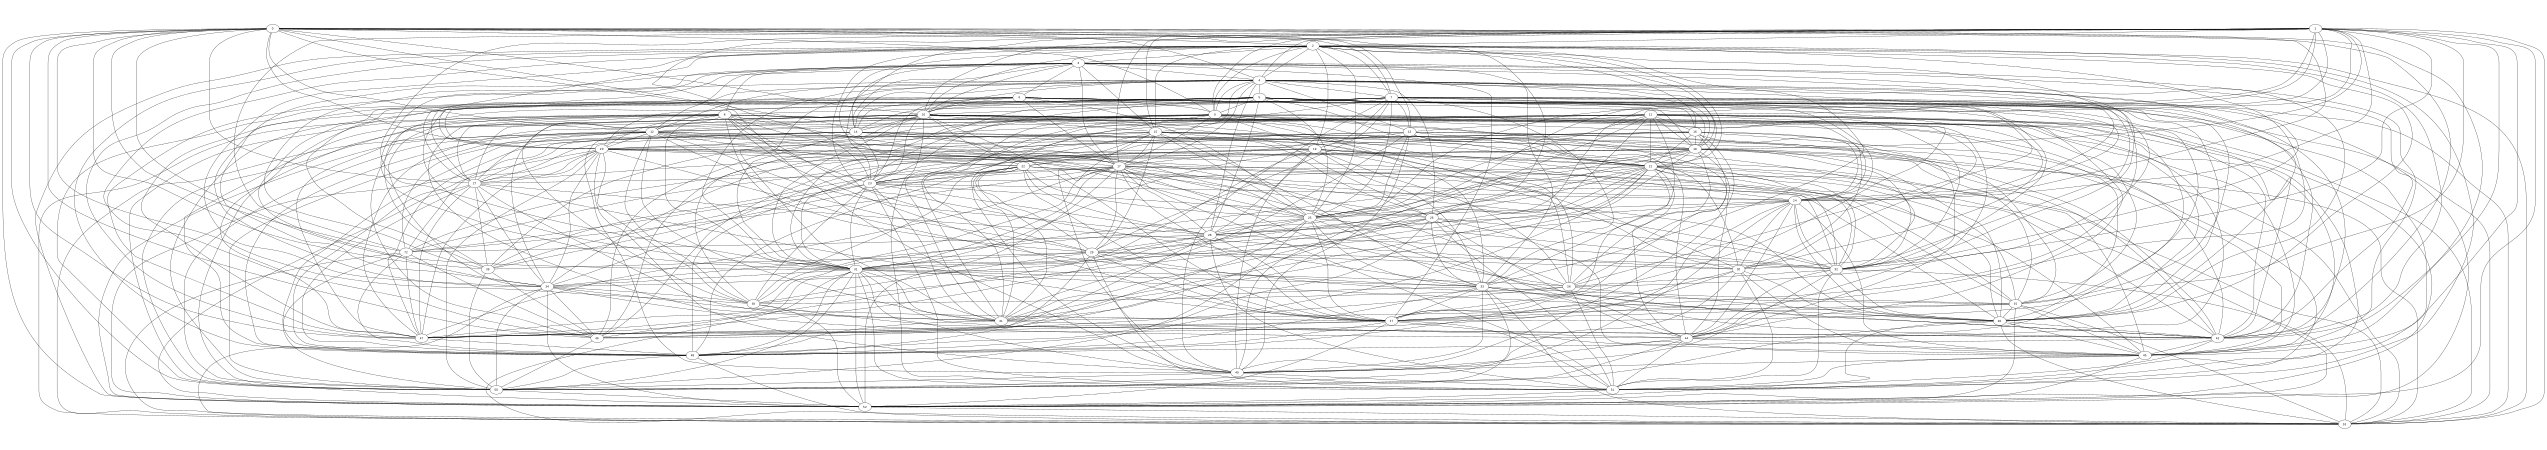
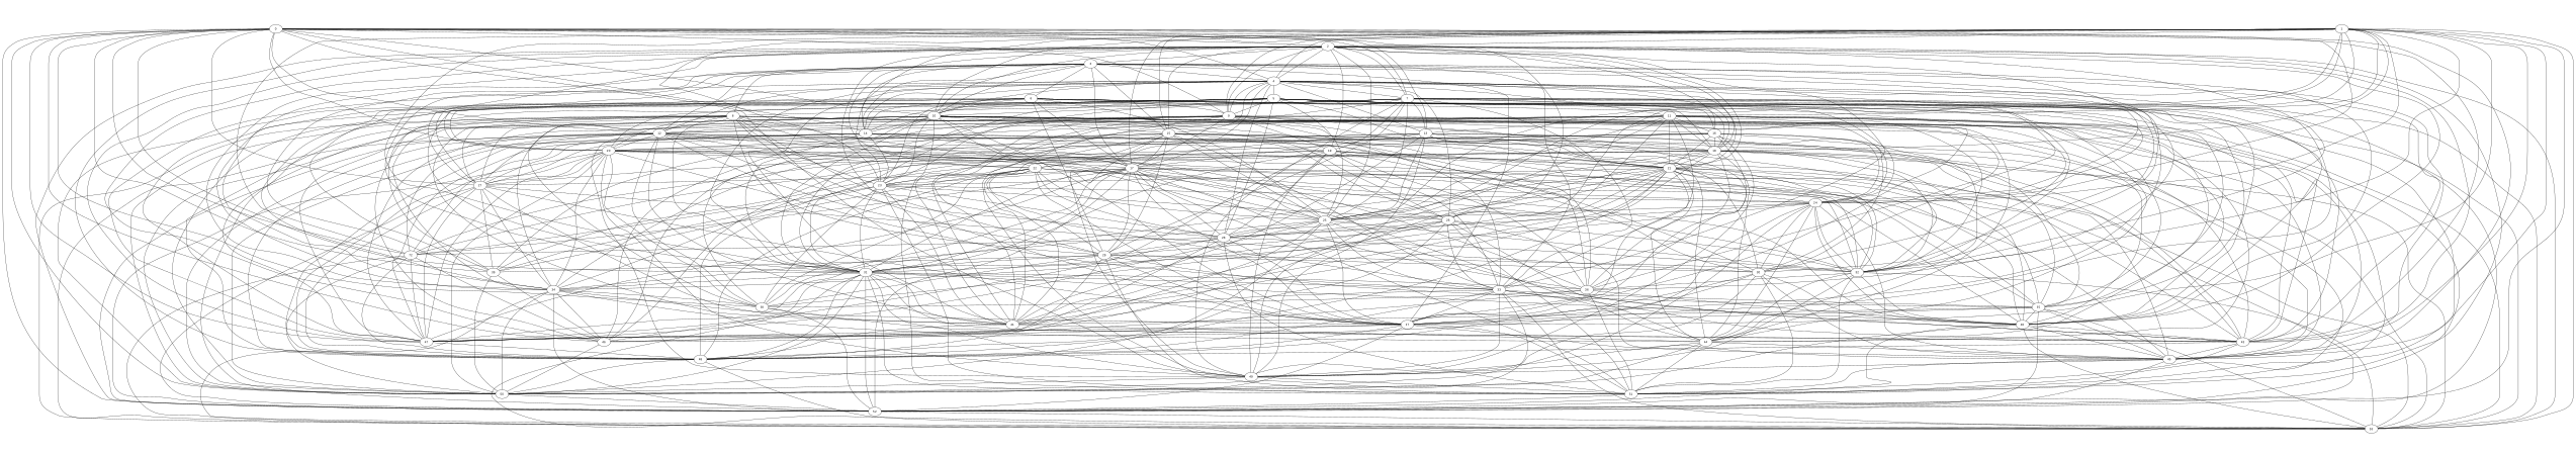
  graph {
    node [fillcolor=white fontname=Arial style=filled]
    0
    2
    4
    7
    9
    10
    12
    13
    14
    20
    24
    26
    27
    31
    38
    39
    n17 [label=72]
    43
    45
    46
    47
    49
    50
    52
    15
    18
    25
    37
    53
    3
    16
    19
    21
    22
    29
    33
    34
    36
    40
    48
    51
    11
    17
    28
    32
    5
    41
    8
    30
    23
    35
    44
    1
    6
    0 -- 2
    0 -- 4
    0 -- 7
    0 -- 9
    0 -- 10
    0 -- 12
    0 -- 13
    0 -- 14
    0 -- 20
    0 -- 24
    0 -- 26
    0 -- 27
    0 -- 31
    0 -- 38
    0 -- 39
    0 -- n17
    0 -- 43
    0 -- 45
    0 -- 46
    0 -- 47
    0 -- 49
    0 -- 50
    0 -- 52
    2 -- 4
    2 -- 7
    2 -- 9
    2 -- 10
    2 -- 27
    2 -- 43
    2 -- 46
    2 -- 47
    2 -- 52
    2 -- 15
    2 -- 18
    2 -- 25
    2 -- 37
    2 -- 53
    2 -- 3
    2 -- 16
    2 -- 19
    2 -- 21
    2 -- 22
    2 -- 29
    2 -- 33
    2 -- 34
    2 -- 36
    2 -- 40
    2 -- 48
    2 -- 51
    4 -- 7
    4 -- 9
    4 -- 10
    4 -- 12
    4 -- 13
    4 -- 14
    4 -- 20
    4 -- 24
    4 -- 26
    4 -- 31
    4 -- 47
    4 -- 15
    4 -- 18
    4 -- 37
    4 -- 21
    4 -- 40
-   4 -- 43
+   4 -- 11
    4 -- 17
    4 -- 28
    4 -- 32
    4 -- 5
    4 -- 41
    7 -- 10
    7 -- 13
    7 -- 14
    7 -- 24
    7 -- 39
    7 -- 49
    7 -- 50
    7 -- 52
    7 -- 18
    7 -- 25
    7 -- 53
    7 -- 16
    7 -- 19
    7 -- 29
    7 -- 33
    7 -- 51
    7 -- 41
    7 -- 8
    7 -- 30
    9 -- 12
    9 -- 24
    9 -- 31
    9 -- 38
    9 -- 45
    9 -- 46
    9 -- 47
    9 -- 49
    9 -- 18
    9 -- 16
    9 -- 19
    9 -- 21
    9 -- 33
    9 -- 34
    9 -- 36
    9 -- 51
    9 -- 17
    9 -- 41
    10 -- 12
    10 -- 14
    10 -- 20
    10 -- 26
    10 -- 27
    10 -- 31
    10 -- 38
    10 -- 45
    10 -- 47
    10 -- 50
    10 -- 15
    10 -- 37
    10 -- 21
    10 -- 22
    10 -- 36
    10 -- 40
    10 -- 51
    10 -- 30
    10 -- 23
    10 -- 35
    10 -- 44
    12 -- 20
    12 -- 27
    12 -- 38
    12 -- n17
    12 -- 49
    12 -- 50
    12 -- 52
    12 -- 25
    12 -- 53
    12 -- 21
    12 -- 29
    12 -- 36
    12 -- 48
    12 -- 17
    12 -- 28
    12 -- 41
    12 -- 30
    13 -- 39
    13 -- 45
    13 -- 49
    13 -- 18
    13 -- 25
    13 -- 22
    13 -- 17
    13 -- 32
    13 -- 41
    13 -- 35
    13 -- 44
    14 -- 31
    14 -- n17
    14 -- 47
    14 -- 50
    14 -- 25
    14 -- 19
    14 -- 21
    14 -- 36
    14 -- 48
    14 -- 17
    14 -- 23
    20 -- 26
    20 -- 27
    20 -- 38
    20 -- 45
    20 -- 47
    20 -- 49
    20 -- 50
    20 -- 52
    20 -- 22
    20 -- 33
    20 -- 34
    20 -- 48
    20 -- 32
    20 -- 35
    24 -- 31
    24 -- 45
    24 -- 50
    24 -- 25
    24 -- 40
    24 -- 48
    24 -- 28
    24 -- 32
    24 -- 30
    24 -- 44
    26 -- 43
    26 -- 45
    26 -- 33
    26 -- 34
    26 -- 48
    26 -- 51
    26 -- 28
    26 -- 32
    26 -- 41
    27 -- 39
    27 -- 47
    27 -- 52
    27 -- 37
    27 -- 34
    27 -- 48
    27 -- 41
    27 -- 30
    31 -- 43
    31 -- 47
    31 -- 49
    31 -- 50
    31 -- 52
    31 -- 53
    31 -- 33
    31 -- 34
    31 -- 36
    31 -- 40
    31 -- 48
    31 -- 51
    31 -- 41
    38 -- 43
    38 -- 52
    39 -- 46
    39 -- 50
    n17 -- 46
    n17 -- 47
    n17 -- 50
    n17 -- 53
    n17 -- 48
    43 -- 45
    43 -- 48
    43 -- 51
    45 -- 49
    45 -- 52
    45 -- 51
    46 -- 50
    47 -- 48
    49 -- 50
    49 -- 51
    50 -- 52
    52 -- 53
    15 -- 20
    15 -- 26
    15 -- 27
    15 -- 43
    15 -- 46
    15 -- 49
    15 -- 18
    15 -- 25
    15 -- 53
    15 -- 22
    15 -- 29
    15 -- 33
    15 -- 17
    15 -- 32
    15 -- 41
    18 -- 27
-   18 -- 31
+   13 -- 31
    18 -- 39
    18 -- n17
    18 -- 43
    18 -- 46
    18 -- 25
    18 -- 53
    18 -- 21
    18 -- 36
    18 -- 40
    18 -- 32
    18 -- 41
    18 -- 35
    18 -- 44
    25 -- 43
    25 -- 47
    25 -- 50
    25 -- 37
    25 -- 33
    25 -- 34
    25 -- 48
    25 -- 28
    25 -- 32
    37 -- 45
    37 -- 46
    37 -- 47
    37 -- 52
    37 -- 48
    37 -- 51
    3 -- 4
    3 -- 10
    3 -- 12
    3 -- 14
    3 -- 27
    3 -- 31
    3 -- 39
    3 -- 43
    3 -- 45
    3 -- 15
    3 -- 37
    3 -- 33
    3 -- 34
    3 -- 40
    3 -- 17
    3 -- 32
    3 -- 8
    3 -- 23
    3 -- 6
    16 -- 20
    16 -- 24
    16 -- n17
    16 -- 46
    16 -- 49
    16 -- 18
    16 -- 37
    16 -- 21
    16 -- 34
    16 -- 51
    16 -- 30
    16 -- 44
    19 -- 24
    19 -- 31
    19 -- 46
    19 -- 49
    19 -- 21
    19 -- 33
    19 -- 34
    19 -- 36
    19 -- 48
    19 -- 28
    19 -- 32
    19 -- 30
-   19 -- 23
    21 -- 38
    21 -- 43
    21 -- 47
    21 -- 52
    21 -- 25
    21 -- 37
    21 -- 53
    21 -- 29
    21 -- 40
    21 -- 48
    21 -- 28
    21 -- 32
    21 -- 41
    21 -- 30
    21 -- 23
    21 -- 35
    21 -- 44
    22 -- 24
    22 -- 38
    22 -- 39
    22 -- 25
    22 -- 37
    22 -- 29
    22 -- 40
    22 -- 48
    22 -- 28
    22 -- 41
    22 -- 23
    29 -- 31
    29 -- 38
    29 -- 39
    29 -- 46
    29 -- 37
    29 -- 51
    29 -- 32
    29 -- 30
    29 -- 35
    33 -- 43
    33 -- 49
    33 -- 50
    33 -- 37
    33 -- 53
    33 -- 48
    33 -- 41
    33 -- 35
    33 -- 44
    34 -- 38
    34 -- 46
    34 -- 50
    34 -- 52
    34 -- 37
    34 -- 53
    34 -- 44
    36 -- 38
    36 -- 47
    36 -- 40
    36 -- 51
    40 -- 43
    40 -- 45
    40 -- 50
    40 -- 52
    40 -- 53
    48 -- 50
    48 -- 53
    51 -- 52
    11 -- 12
    11 -- 13
    11 -- 26
    11 -- 27
    11 -- 43
    11 -- 47
    11 -- 49
    11 -- 52
    11 -- 18
    11 -- 25
    11 -- 37
    11 -- 53
    11 -- 16
    11 -- 21
    11 -- 33
    11 -- 41
    11 -- 23
    11 -- 35
    11 -- 44
    17 -- 27
    17 -- 31
    17 -- 38
    17 -- n17
    17 -- 45
    17 -- 47
    17 -- 52
    17 -- 37
    17 -- 29
    17 -- 36
    17 -- 40
    17 -- 51
    17 -- 28
    17 -- 32
    17 -- 23
    17 -- 35
    17 -- 44
    28 -- 31
    28 -- n17
    28 -- 47
    28 -- 37
    28 -- 29
    28 -- 51
    28 -- 32
    32 -- 49
    32 -- 53
    32 -- 36
    32 -- 40
    32 -- 51
    32 -- 44
    5 -- 9
    5 -- 10
    5 -- 20
    5 -- 31
    5 -- 39
    5 -- 43
    5 -- 47
    5 -- 52
    5 -- 18
    5 -- 25
    5 -- 53
    5 -- 21
    5 -- 34
    5 -- 36
    5 -- 40
    5 -- 28
    5 -- 23
    5 -- 35
    5 -- 44
    41 -- 48
    41 -- 44
    8 -- 12
    8 -- 20
    8 -- 27
    8 -- 31
    8 -- 43
    8 -- 46
    8 -- 50
    8 -- 25
    8 -- 37
    8 -- 53
    8 -- 29
    8 -- 33
    8 -- 34
    8 -- 40
    8 -- 48
    8 -- 17
    8 -- 32
    8 -- 41
    8 -- 23
    30 -- 45
    30 -- 47
    30 -- 49
    30 -- 37
    30 -- 40
    30 -- 51
    23 -- 24
    23 -- 26
    23 -- 31
    23 -- 38
    23 -- 39
    23 -- n17
    23 -- 51
    23 -- 28
    23 -- 41
    35 -- 45
    35 -- 52
    35 -- 37
    35 -- 53
    35 -- 40
    35 -- 41
    44 -- 45
    44 -- 49
    44 -- 50
    44 -- 51
    1 -- 2
    1 -- 4
    1 -- 9
    1 -- 10
    1 -- 14
    1 -- 24
    1 -- 26
    1 -- 31
    1 -- n17
    1 -- 43
    1 -- 45
    1 -- 52
    1 -- 15
    1 -- 18
    1 -- 25
    1 -- 37
    1 -- 53
    1 -- 11
    1 -- 17
    1 -- 28
    1 -- 32
    1 -- 23
    6 -- 9
    6 -- 10
    6 -- 14
    6 -- 20
    6 -- 24
    6 -- 31
    6 -- 43
    6 -- 50
    6 -- 25
+   6 -- 29
    6 -- 34
    6 -- 17
    6 -- 32
    6 -- 30
    6 -- 23
    6 -- 44
  }
